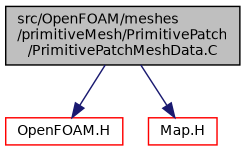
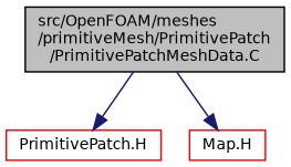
  digraph {
    node [color=red fontname=Helvetica fontsize=10 shape=record]
    edge [color=midnightblue fontname=Helvetica fontsize=10 labelfontname=Helvetica labelfontsize=10 style=solid]
    n1 [color=black fillcolor=grey75 fontcolor=black height=0.2 label="src/OpenFOAM/meshes\l/primitiveMesh/PrimitivePatch\l/PrimitivePatchMeshData.C" style=filled width=0.4]
-   n2 [height=0.2 label="OpenFOAM.H" width=0.4]
+   n2 [height=0.2 label="PrimitivePatch.H" width=0.4]
    n3 [height=0.2 label="Map.H" width=0.4]
    n1 -> n2
    n1 -> n3
  }
